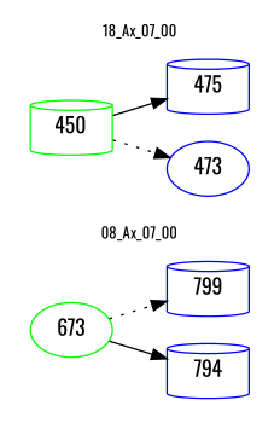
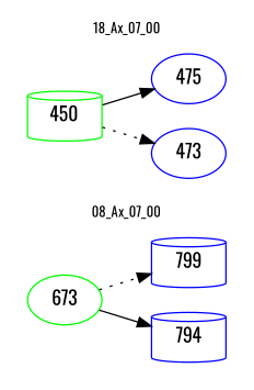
  digraph {
    fontname=Oswald
    rankdir=LR
    node [color=blue fontname=Oswald shape=ellipse]
    edge [color=black fontname=Oswald style=solid]
    n1 [color=green label=673]
    n2 [label=794 shape=cylinder]
    n3 [label=799 shape=cylinder]
    n4 [color=green label=450 shape=cylinder]
    n5 [label=473]
-   n6 [label=475 shape=cylinder]
+   n6 [label=475]
    subgraph cluster_1 {
      color=white
      fontsize=10
      label="08_Ax_07_00"
      n1
      n2
      n3
    }
    subgraph cluster_2 {
      color=white
      fontsize=10
      label="18_Ax_07_00"
      n4
      n5
      n6
    }
    n1 -> n2
    n1 -> n3 [style=dotted]
    n4 -> n5 [style=dotted]
    n4 -> n6
  }
